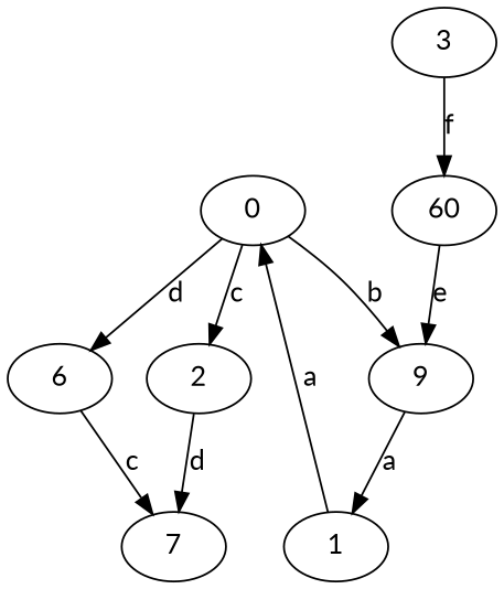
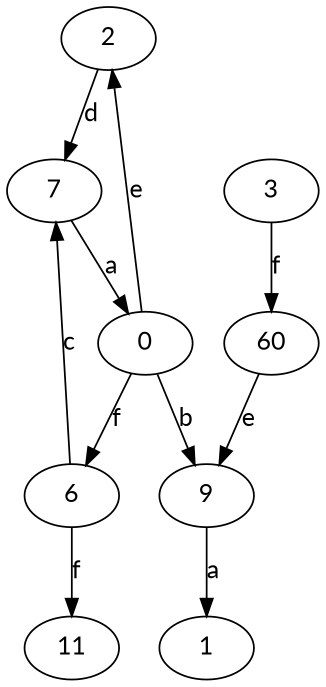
  strict digraph {
    fontname=Lato
    node [fontname=Lato]
    edge [fontname=Lato]
    n1 [label=2]
    0
    6
    9
    7
+   11
    1
    n8 [label=60]
    3
    n1 -> 7 [label=d]
-   0 -> n1 [label=c]
-   0 -> 6 [label=d]
+   0 -> n1 [label=e]
+   0 -> 6 [label=f]
    0 -> 9 [label=b]
    6 -> 7 [label=c]
+   6 -> 11 [label=f]
    9 -> 1 [label=a]
-   1 -> 0 [label=a]
+   7 -> 0 [label=a]
    n8 -> 9 [label=e]
    3 -> n8 [label=f]
  }
